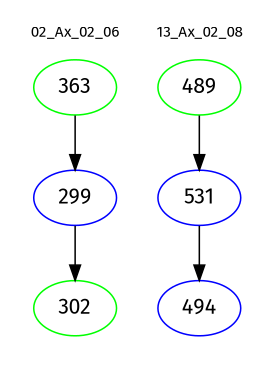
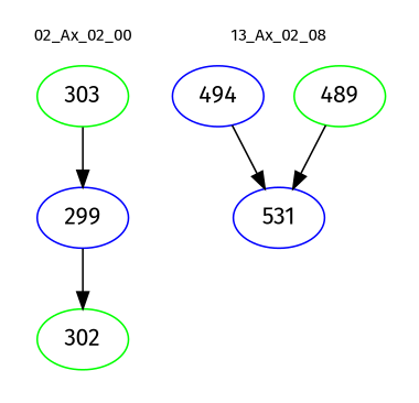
  digraph {
    fontname="Fira Sans"
    node [color=green fontname="Fira Sans"]
    edge [color=black fontname="Fira Sans"]
-   n1 [label=363]
+   n1 [label=303]
    n2 [color=blue label=299]
    n3 [label=302]
    n4 [label=489]
    n5 [color=blue label=531]
    n6 [color=blue label=494]
    subgraph cluster_1 {
      color=white
      fontsize=10
-     label="02_Ax_02_06"
+     label="02_Ax_02_00"
      n1
      n2
      n3
    }
    subgraph cluster_2 {
      color=white
      fontsize=10
      label="13_Ax_02_08"
      n4
      n5
      n6
    }
    n1 -> n2
    n2 -> n3
    n4 -> n5
-   n5 -> n6
+   n6 -> n5
  }
